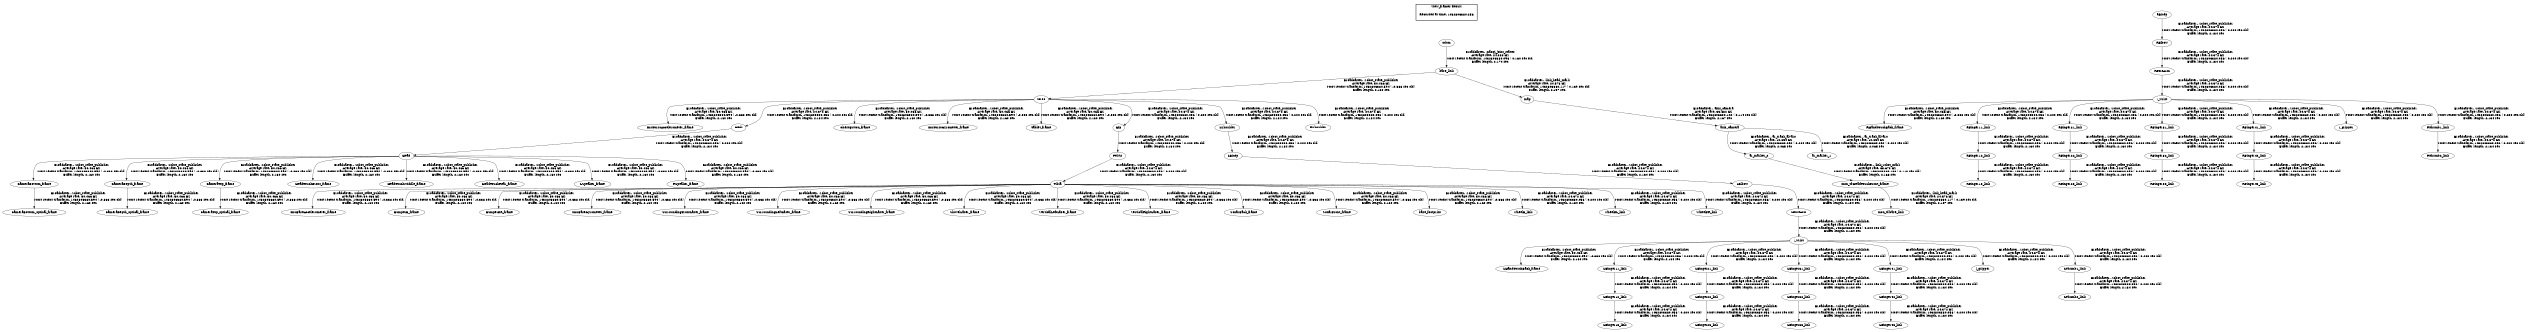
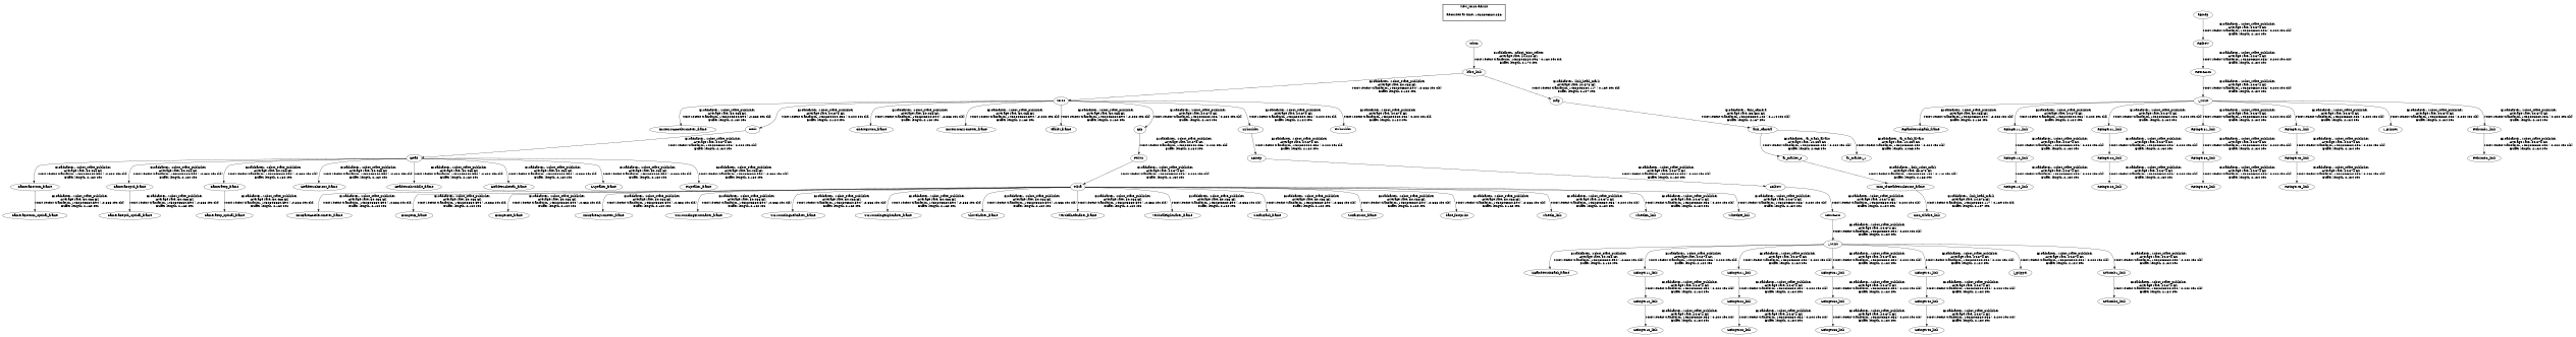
  digraph {
    "Recorded at time: 1432803380.256" [shape=plaintext]
    odom
    Tibia
    ImuBaseAccelerometer_frame
    BumperB_frame
    BumperFR_frame
    ImuBaseGyrometer_frame
    SurroundingFrontLaser_frame
    SurroundingLeftLaser_frame
    SurroundingRightLaser_frame
    ShovelLaser_frame
    VerticalLeftLaser_frame
    VerticalRightLaser_frame
    SonarBack_frame
    SonarFront_frame
    base_footprint
    WheelB_link
    WheelFL_link
    WheelFR_link
    Pelvis
    torso
    ImuTorsoAccelerometer_frame
    Neck
    ChestButton_frame
    ImuTorsoGyrometer_frame
    Tablet_frame
    Hip
    LShoulder
    RShoulder
    Head
    LBicep
    base_link
    map
    axis_camera
    CameraBottom_frame
    CameraBottom_optical_frame
    CameraDepth_frame
    CameraTop_frame
    HeadTouchFront_frame
    HeadTouchMiddle_frame
    HeadTouchRear_frame
    LSpeaker_frame
    RSpeaker_frame
    CameraDepth_optical_frame
    CameraTop_optical_frame
    l_wrist
    LHandTouchBack_frame
    LFinger11_link
    LFinger21_link
    LFinger31_link
    LFinger41_link
    l_gripper
    LThumb1_link
    LFinger12_link
    LFinger22_link
    LFinger32_link
    LFinger42_link
    LThumb2_link
    LForeArm
    r_wrist
    RHandTouchBack_frame
    RFinger11_link
    RFinger21_link
    RFinger31_link
    RFinger41_link
    r_gripper
    RThumb1_link
    RFinger12_link
    RFinger22_link
    RFinger32_link
    RFinger42_link
    RThumb2_link
    RForeArm
    ar_marker_2
    "mon_tf/HeadTouchFront_frame"
    "mon_tf/base_link"
    ar_marker_1
    LElbow
    LFinger13_link
    LFinger23_link
    LFinger33_link
    LFinger43_link
    RElbow
    RBicep
    RFinger13_link
    RFinger23_link
    RFinger33_link
    RFinger43_link
    subgraph cluster_1 {
      color=black
-     label="view_frames Result"
+     label="view_torso Result"
      style=bold
      "Recorded at time: 1432803380.256"
    }
    "Recorded at time: 1432803380.256" -> odom [style=invis]
    odom -> base_link [label="Broadcaster: /naoqi_joint_states\nAverage rate: 24.383 Hz\nMost recent transform: 1432803380.096 ( 0.160 sec old)\nBuffer length: 2.174 sec\n"]
    Tibia -> ImuBaseAccelerometer_frame [label="Broadcaster: /robot_state_publisher\nAverage rate: 50.466 Hz\nMost recent transform: 1432803380.594 ( -0.338 sec old)\nBuffer length: 2.160 sec\n"]
    Tibia -> BumperB_frame [label="Broadcaster: /robot_state_publisher\nAverage rate: 50.466 Hz\nMost recent transform: 1432803380.594 ( -0.338 sec old)\nBuffer length: 2.160 sec\n"]
    Tibia -> BumperFR_frame [label="Broadcaster: /robot_state_publisher\nAverage rate: 50.466 Hz\nMost recent transform: 1432803380.594 ( -0.338 sec old)\nBuffer length: 2.160 sec\n"]
    Tibia -> ImuBaseGyrometer_frame [label="Broadcaster: /robot_state_publisher\nAverage rate: 50.466 Hz\nMost recent transform: 1432803380.594 ( -0.338 sec old)\nBuffer length: 2.160 sec\n"]
    Tibia -> SurroundingFrontLaser_frame [label="Broadcaster: /robot_state_publisher\nAverage rate: 50.466 Hz\nMost recent transform: 1432803380.594 ( -0.338 sec old)\nBuffer length: 2.160 sec\n"]
    Tibia -> SurroundingLeftLaser_frame [label="Broadcaster: /robot_state_publisher\nAverage rate: 50.466 Hz\nMost recent transform: 1432803380.594 ( -0.338 sec old)\nBuffer length: 2.160 sec\n"]
    Tibia -> SurroundingRightLaser_frame [label="Broadcaster: /robot_state_publisher\nAverage rate: 50.466 Hz\nMost recent transform: 1432803380.594 ( -0.338 sec old)\nBuffer length: 2.160 sec\n"]
    Tibia -> ShovelLaser_frame [label="Broadcaster: /robot_state_publisher\nAverage rate: 50.466 Hz\nMost recent transform: 1432803380.594 ( -0.338 sec old)\nBuffer length: 2.160 sec\n"]
    Tibia -> VerticalLeftLaser_frame [label="Broadcaster: /robot_state_publisher\nAverage rate: 50.466 Hz\nMost recent transform: 1432803380.594 ( -0.338 sec old)\nBuffer length: 2.160 sec\n"]
    Tibia -> VerticalRightLaser_frame [label="Broadcaster: /robot_state_publisher\nAverage rate: 50.466 Hz\nMost recent transform: 1432803380.594 ( -0.338 sec old)\nBuffer length: 2.160 sec\n"]
    Tibia -> SonarBack_frame [label="Broadcaster: /robot_state_publisher\nAverage rate: 50.466 Hz\nMost recent transform: 1432803380.594 ( -0.338 sec old)\nBuffer length: 2.160 sec\n"]
    Tibia -> SonarFront_frame [label="Broadcaster: /robot_state_publisher\nAverage rate: 50.466 Hz\nMost recent transform: 1432803380.594 ( -0.338 sec old)\nBuffer length: 2.160 sec\n"]
    Tibia -> base_footprint [label="Broadcaster: /robot_state_publisher\nAverage rate: 50.466 Hz\nMost recent transform: 1432803380.594 ( -0.338 sec old)\nBuffer length: 2.160 sec\n"]
    Tibia -> WheelB_link [label="Broadcaster: /robot_state_publisher\nAverage rate: 24.372 Hz\nMost recent transform: 1432803380.056 ( 0.200 sec old)\nBuffer length: 2.134 sec\n"]
    Tibia -> WheelFL_link [label="Broadcaster: /robot_state_publisher\nAverage rate: 24.372 Hz\nMost recent transform: 1432803380.056 ( 0.200 sec old)\nBuffer length: 2.134 sec\n"]
    Tibia -> WheelFR_link [label="Broadcaster: /robot_state_publisher\nAverage rate: 24.372 Hz\nMost recent transform: 1432803380.056 ( 0.200 sec old)\nBuffer length: 2.134 sec\n"]
    Pelvis -> Tibia [label="Broadcaster: /robot_state_publisher\nAverage rate: 24.372 Hz\nMost recent transform: 1432803380.056 ( 0.200 sec old)\nBuffer length: 2.134 sec\n"]
    torso -> ImuTorsoAccelerometer_frame [label="Broadcaster: /robot_state_publisher\nAverage rate: 50.466 Hz\nMost recent transform: 1432803380.594 ( -0.338 sec old)\nBuffer length: 2.160 sec\n"]
    torso -> Neck [label="Broadcaster: /robot_state_publisher\nAverage rate: 24.372 Hz\nMost recent transform: 1432803380.056 ( 0.200 sec old)\nBuffer length: 2.134 sec\n"]
    torso -> ChestButton_frame [label="Broadcaster: /robot_state_publisher\nAverage rate: 50.466 Hz\nMost recent transform: 1432803380.594 ( -0.338 sec old)\nBuffer length: 2.160 sec\n"]
    torso -> ImuTorsoGyrometer_frame [label="Broadcaster: /robot_state_publisher\nAverage rate: 50.466 Hz\nMost recent transform: 1432803380.594 ( -0.338 sec old)\nBuffer length: 2.160 sec\n"]
    torso -> Tablet_frame [label="Broadcaster: /robot_state_publisher\nAverage rate: 50.466 Hz\nMost recent transform: 1432803380.594 ( -0.338 sec old)\nBuffer length: 2.160 sec\n"]
    torso -> Hip [label="Broadcaster: /robot_state_publisher\nAverage rate: 24.372 Hz\nMost recent transform: 1432803380.056 ( 0.200 sec old)\nBuffer length: 2.134 sec\n"]
    torso -> LShoulder [label="Broadcaster: /robot_state_publisher\nAverage rate: 24.372 Hz\nMost recent transform: 1432803380.056 ( 0.200 sec old)\nBuffer length: 2.134 sec\n"]
    torso -> RShoulder [label="Broadcaster: /robot_state_publisher\nAverage rate: 24.372 Hz\nMost recent transform: 1432803380.056 ( 0.200 sec old)\nBuffer length: 2.134 sec\n"]
    Neck -> Head [label="Broadcaster: /robot_state_publisher\nAverage rate: 24.372 Hz\nMost recent transform: 1432803380.056 ( 0.200 sec old)\nBuffer length: 2.134 sec\n"]
    Hip -> Pelvis [label="Broadcaster: /robot_state_publisher\nAverage rate: 24.372 Hz\nMost recent transform: 1432803380.056 ( 0.200 sec old)\nBuffer length: 2.134 sec\n"]
    LShoulder -> LBicep [label="Broadcaster: /robot_state_publisher\nAverage rate: 24.372 Hz\nMost recent transform: 1432803380.056 ( 0.200 sec old)\nBuffer length: 2.134 sec\n"]
    Head -> CameraBottom_frame [label="Broadcaster: /robot_state_publisher\nAverage rate: 50.466 Hz\nMost recent transform: 1432803380.594 ( -0.338 sec old)\nBuffer length: 2.160 sec\n"]
    Head -> CameraDepth_frame [label="Broadcaster: /robot_state_publisher\nAverage rate: 50.466 Hz\nMost recent transform: 1432803380.594 ( -0.338 sec old)\nBuffer length: 2.160 sec\n"]
    Head -> CameraTop_frame [label="Broadcaster: /robot_state_publisher\nAverage rate: 50.466 Hz\nMost recent transform: 1432803380.594 ( -0.338 sec old)\nBuffer length: 2.160 sec\n"]
    Head -> HeadTouchFront_frame [label="Broadcaster: /robot_state_publisher\nAverage rate: 50.466 Hz\nMost recent transform: 1432803380.594 ( -0.338 sec old)\nBuffer length: 2.160 sec\n"]
    Head -> HeadTouchMiddle_frame [label="Broadcaster: /robot_state_publisher\nAverage rate: 50.466 Hz\nMost recent transform: 1432803380.594 ( -0.338 sec old)\nBuffer length: 2.160 sec\n"]
    Head -> HeadTouchRear_frame [label="Broadcaster: /robot_state_publisher\nAverage rate: 50.466 Hz\nMost recent transform: 1432803380.594 ( -0.338 sec old)\nBuffer length: 2.160 sec\n"]
    Head -> LSpeaker_frame [label="Broadcaster: /robot_state_publisher\nAverage rate: 50.466 Hz\nMost recent transform: 1432803380.594 ( -0.338 sec old)\nBuffer length: 2.160 sec\n"]
    Head -> RSpeaker_frame [label="Broadcaster: /robot_state_publisher\nAverage rate: 50.466 Hz\nMost recent transform: 1432803380.594 ( -0.338 sec old)\nBuffer length: 2.160 sec\n"]
    LBicep -> LElbow [label="Broadcaster: /robot_state_publisher\nAverage rate: 24.372 Hz\nMost recent transform: 1432803380.056 ( 0.200 sec old)\nBuffer length: 2.134 sec\n"]
    base_link -> torso [label="Broadcaster: /robot_state_publisher\nAverage rate: 50.466 Hz\nMost recent transform: 1432803380.594 ( -0.338 sec old)\nBuffer length: 2.160 sec\n"]
    base_link -> map [label="Broadcaster: /link_head_mark\nAverage rate: 24.576 Hz\nMost recent transform: 1432803380.117 ( 0.139 sec old)\nBuffer length: 2.157 sec\n"]
    map -> axis_camera [label="Broadcaster: /axis_camera\nAverage rate: 33.682 Hz\nMost recent transform: 1432803380.142 ( 0.114 sec old)\nBuffer length: 2.167 sec\n"]
    axis_camera -> ar_marker_2 [label="Broadcaster: /ar_track_alvar0\nAverage rate: 10.654 Hz\nMost recent transform: 1432803380.052 ( 0.204 sec old)\nBuffer length: 2.065 sec\n"]
    axis_camera -> ar_marker_1 [label="Broadcaster: /ar_track_alvar0\nAverage rate: 10.654 Hz\nMost recent transform: 1432803380.052 ( 0.204 sec old)\nBuffer length: 2.065 sec\n"]
    CameraBottom_frame -> CameraBottom_optical_frame [label="Broadcaster: /robot_state_publisher\nAverage rate: 50.466 Hz\nMost recent transform: 1432803380.594 ( -0.338 sec old)\nBuffer length: 2.160 sec\n"]
    CameraDepth_frame -> CameraDepth_optical_frame [label="Broadcaster: /robot_state_publisher\nAverage rate: 50.466 Hz\nMost recent transform: 1432803380.594 ( -0.338 sec old)\nBuffer length: 2.160 sec\n"]
    CameraTop_frame -> CameraTop_optical_frame [label="Broadcaster: /robot_state_publisher\nAverage rate: 50.466 Hz\nMost recent transform: 1432803380.594 ( -0.338 sec old)\nBuffer length: 2.160 sec\n"]
    l_wrist -> LHandTouchBack_frame [label="Broadcaster: /robot_state_publisher\nAverage rate: 50.466 Hz\nMost recent transform: 1432803380.594 ( -0.338 sec old)\nBuffer length: 2.160 sec\n"]
    l_wrist -> LFinger11_link [label="Broadcaster: /robot_state_publisher\nAverage rate: 24.372 Hz\nMost recent transform: 1432803380.056 ( 0.200 sec old)\nBuffer length: 2.134 sec\n"]
    l_wrist -> LFinger21_link [label="Broadcaster: /robot_state_publisher\nAverage rate: 24.372 Hz\nMost recent transform: 1432803380.056 ( 0.200 sec old)\nBuffer length: 2.134 sec\n"]
    l_wrist -> LFinger31_link [label="Broadcaster: /robot_state_publisher\nAverage rate: 24.372 Hz\nMost recent transform: 1432803380.056 ( 0.200 sec old)\nBuffer length: 2.134 sec\n"]
    l_wrist -> LFinger41_link [label="Broadcaster: /robot_state_publisher\nAverage rate: 24.372 Hz\nMost recent transform: 1432803380.056 ( 0.200 sec old)\nBuffer length: 2.134 sec\n"]
    l_wrist -> l_gripper [label="Broadcaster: /robot_state_publisher\nAverage rate: 24.372 Hz\nMost recent transform: 1432803380.056 ( 0.200 sec old)\nBuffer length: 2.134 sec\n"]
    l_wrist -> LThumb1_link [label="Broadcaster: /robot_state_publisher\nAverage rate: 24.372 Hz\nMost recent transform: 1432803380.056 ( 0.200 sec old)\nBuffer length: 2.134 sec\n"]
    LFinger11_link -> LFinger12_link [label="Broadcaster: /robot_state_publisher\nAverage rate: 24.372 Hz\nMost recent transform: 1432803380.056 ( 0.200 sec old)\nBuffer length: 2.134 sec\n"]
    LFinger21_link -> LFinger22_link [label="Broadcaster: /robot_state_publisher\nAverage rate: 24.372 Hz\nMost recent transform: 1432803380.056 ( 0.200 sec old)\nBuffer length: 2.134 sec\n"]
    LFinger31_link -> LFinger32_link [label="Broadcaster: /robot_state_publisher\nAverage rate: 24.372 Hz\nMost recent transform: 1432803380.056 ( 0.200 sec old)\nBuffer length: 2.134 sec\n"]
    LFinger41_link -> LFinger42_link [label="Broadcaster: /robot_state_publisher\nAverage rate: 24.372 Hz\nMost recent transform: 1432803380.056 ( 0.200 sec old)\nBuffer length: 2.134 sec\n"]
    LThumb1_link -> LThumb2_link [label="Broadcaster: /robot_state_publisher\nAverage rate: 24.372 Hz\nMost recent transform: 1432803380.056 ( 0.200 sec old)\nBuffer length: 2.134 sec\n"]
    LFinger12_link -> LFinger13_link [label="Broadcaster: /robot_state_publisher\nAverage rate: 24.372 Hz\nMost recent transform: 1432803380.056 ( 0.200 sec old)\nBuffer length: 2.134 sec\n"]
    LFinger22_link -> LFinger23_link [label="Broadcaster: /robot_state_publisher\nAverage rate: 24.372 Hz\nMost recent transform: 1432803380.056 ( 0.200 sec old)\nBuffer length: 2.134 sec\n"]
    LFinger32_link -> LFinger33_link [label="Broadcaster: /robot_state_publisher\nAverage rate: 24.372 Hz\nMost recent transform: 1432803380.056 ( 0.200 sec old)\nBuffer length: 2.134 sec\n"]
    LFinger42_link -> LFinger43_link [label="Broadcaster: /robot_state_publisher\nAverage rate: 24.372 Hz\nMost recent transform: 1432803380.056 ( 0.200 sec old)\nBuffer length: 2.134 sec\n"]
    LForeArm -> l_wrist [label="Broadcaster: /robot_state_publisher\nAverage rate: 24.372 Hz\nMost recent transform: 1432803380.056 ( 0.200 sec old)\nBuffer length: 2.134 sec\n"]
    r_wrist -> RHandTouchBack_frame [label="Broadcaster: /robot_state_publisher\nAverage rate: 50.466 Hz\nMost recent transform: 1432803380.594 ( -0.338 sec old)\nBuffer length: 2.160 sec\n"]
    r_wrist -> RFinger11_link [label="Broadcaster: /robot_state_publisher\nAverage rate: 24.372 Hz\nMost recent transform: 1432803380.056 ( 0.200 sec old)\nBuffer length: 2.134 sec\n"]
    r_wrist -> RFinger21_link [label="Broadcaster: /robot_state_publisher\nAverage rate: 24.372 Hz\nMost recent transform: 1432803380.056 ( 0.200 sec old)\nBuffer length: 2.134 sec\n"]
    r_wrist -> RFinger31_link [label="Broadcaster: /robot_state_publisher\nAverage rate: 24.372 Hz\nMost recent transform: 1432803380.056 ( 0.200 sec old)\nBuffer length: 2.134 sec\n"]
    r_wrist -> RFinger41_link [label="Broadcaster: /robot_state_publisher\nAverage rate: 24.372 Hz\nMost recent transform: 1432803380.056 ( 0.200 sec old)\nBuffer length: 2.134 sec\n"]
    r_wrist -> r_gripper [label="Broadcaster: /robot_state_publisher\nAverage rate: 24.372 Hz\nMost recent transform: 1432803380.056 ( 0.200 sec old)\nBuffer length: 2.134 sec\n"]
    r_wrist -> RThumb1_link [label="Broadcaster: /robot_state_publisher\nAverage rate: 24.372 Hz\nMost recent transform: 1432803380.056 ( 0.200 sec old)\nBuffer length: 2.134 sec\n"]
    RFinger11_link -> RFinger12_link [label="Broadcaster: /robot_state_publisher\nAverage rate: 24.372 Hz\nMost recent transform: 1432803380.056 ( 0.200 sec old)\nBuffer length: 2.134 sec\n"]
    RFinger21_link -> RFinger22_link [label="Broadcaster: /robot_state_publisher\nAverage rate: 24.372 Hz\nMost recent transform: 1432803380.056 ( 0.200 sec old)\nBuffer length: 2.134 sec\n"]
    RFinger31_link -> RFinger32_link [label="Broadcaster: /robot_state_publisher\nAverage rate: 24.372 Hz\nMost recent transform: 1432803380.056 ( 0.200 sec old)\nBuffer length: 2.134 sec\n"]
    RFinger41_link -> RFinger42_link [label="Broadcaster: /robot_state_publisher\nAverage rate: 24.372 Hz\nMost recent transform: 1432803380.056 ( 0.200 sec old)\nBuffer length: 2.134 sec\n"]
    RThumb1_link -> RThumb2_link [label="Broadcaster: /robot_state_publisher\nAverage rate: 24.372 Hz\nMost recent transform: 1432803380.056 ( 0.200 sec old)\nBuffer length: 2.134 sec\n"]
    RFinger12_link -> RFinger13_link [label="Broadcaster: /robot_state_publisher\nAverage rate: 24.372 Hz\nMost recent transform: 1432803380.056 ( 0.200 sec old)\nBuffer length: 2.134 sec\n"]
    RFinger22_link -> RFinger23_link [label="Broadcaster: /robot_state_publisher\nAverage rate: 24.372 Hz\nMost recent transform: 1432803380.056 ( 0.200 sec old)\nBuffer length: 2.134 sec\n"]
    RFinger32_link -> RFinger33_link [label="Broadcaster: /robot_state_publisher\nAverage rate: 24.372 Hz\nMost recent transform: 1432803380.056 ( 0.200 sec old)\nBuffer length: 2.134 sec\n"]
    RFinger42_link -> RFinger43_link [label="Broadcaster: /robot_state_publisher\nAverage rate: 24.372 Hz\nMost recent transform: 1432803380.056 ( 0.200 sec old)\nBuffer length: 2.134 sec\n"]
    RForeArm -> r_wrist [label="Broadcaster: /robot_state_publisher\nAverage rate: 24.372 Hz\nMost recent transform: 1432803380.056 ( 0.200 sec old)\nBuffer length: 2.134 sec\n"]
    ar_marker_2 -> "mon_tf/HeadTouchFront_frame" [label="Broadcaster: /link_robot_mark\nAverage rate: 33.673 Hz\nMost recent transform: 1432803380.138 ( 0.118 sec old)\nBuffer length: 2.168 sec\n"]
    "mon_tf/HeadTouchFront_frame" -> "mon_tf/base_link" [label="Broadcaster: /link_head_mark\nAverage rate: 24.576 Hz\nMost recent transform: 1432803380.117 ( 0.139 sec old)\nBuffer length: 2.157 sec\n"]
    LElbow -> LForeArm [label="Broadcaster: /robot_state_publisher\nAverage rate: 24.372 Hz\nMost recent transform: 1432803380.056 ( 0.200 sec old)\nBuffer length: 2.134 sec\n"]
    RElbow -> RForeArm [label="Broadcaster: /robot_state_publisher\nAverage rate: 24.372 Hz\nMost recent transform: 1432803380.056 ( 0.200 sec old)\nBuffer length: 2.134 sec\n"]
    RBicep -> RElbow [label="Broadcaster: /robot_state_publisher\nAverage rate: 24.372 Hz\nMost recent transform: 1432803380.056 ( 0.200 sec old)\nBuffer length: 2.134 sec\n"]
  }
